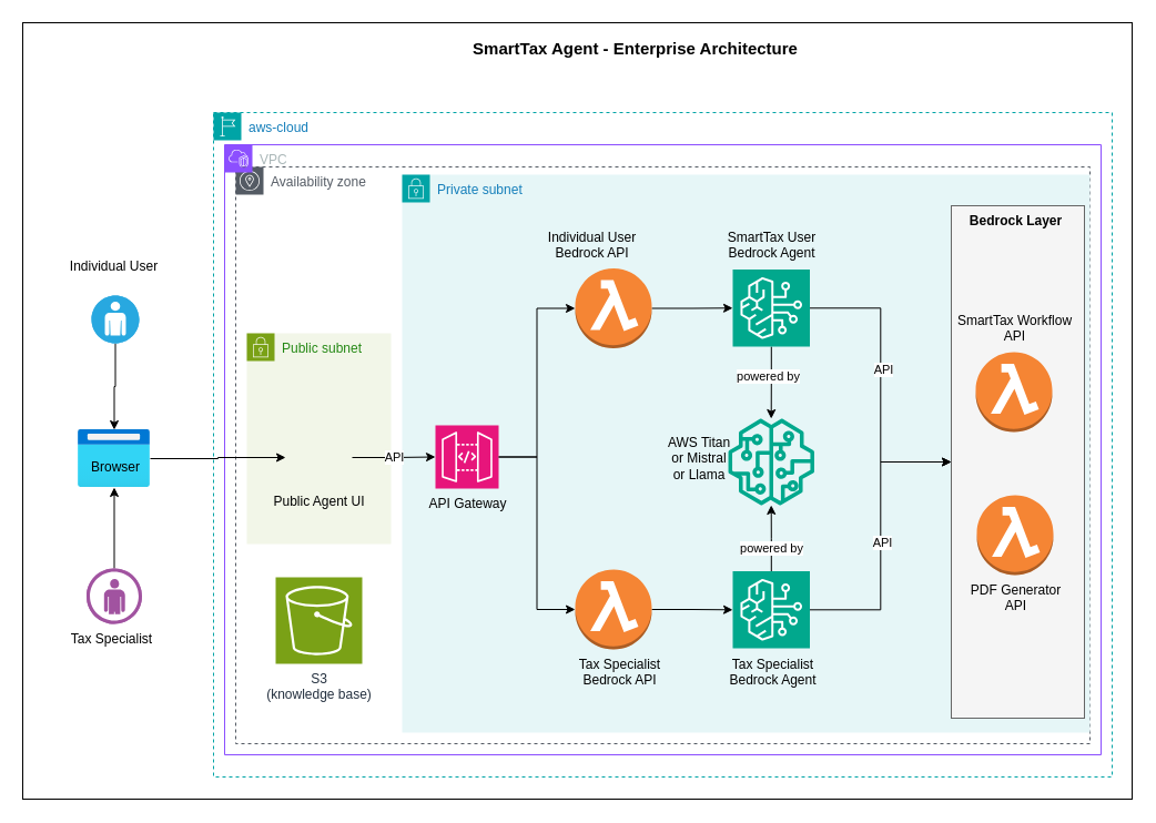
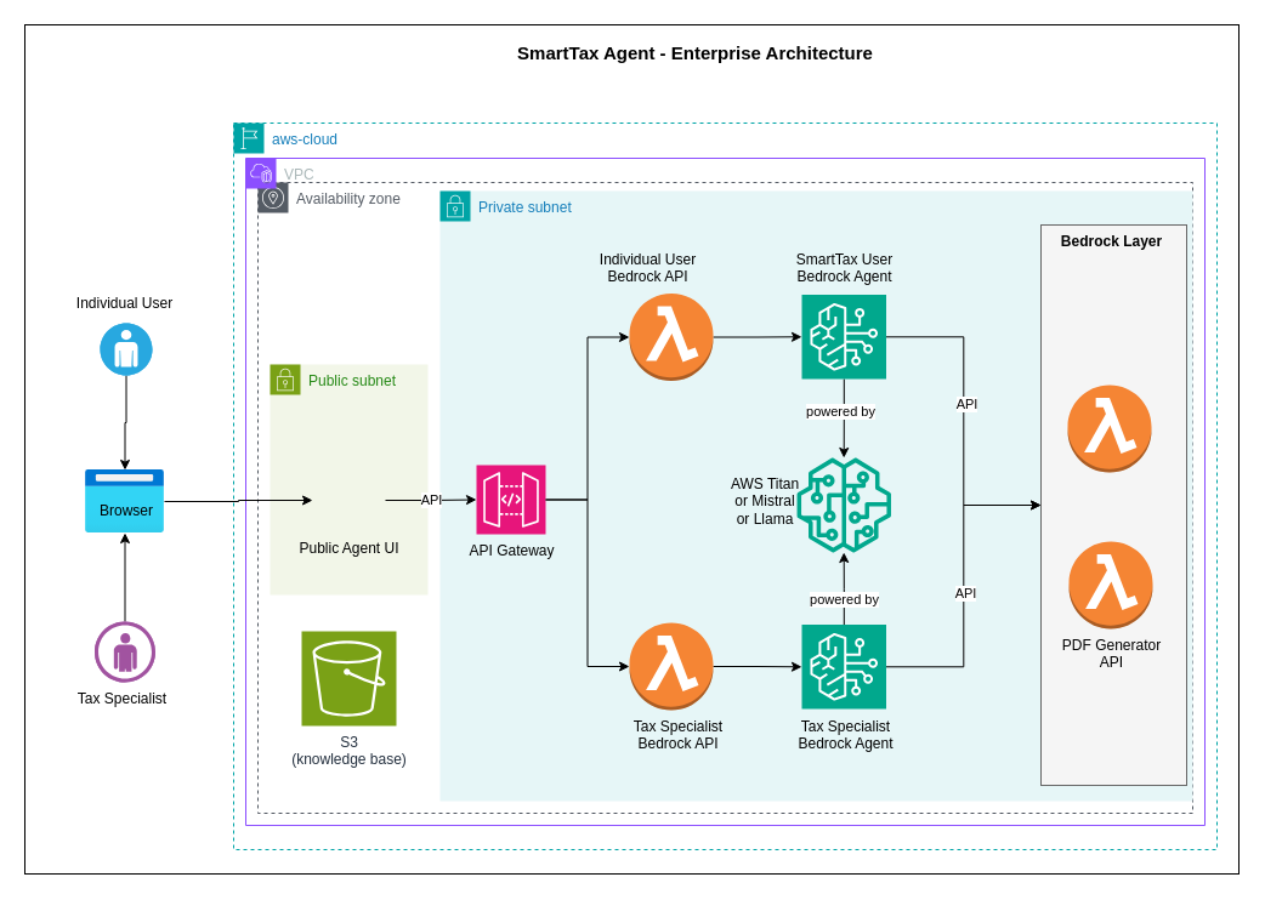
  <mxCell id="0" />
  <mxCell id="1" parent="0" />
  <mxCell id="2" value="" style="rounded=0;whiteSpace=wrap;html=1;" vertex="1" parent="1"><mxGeometry x="20" width="1000" height="700" as="geometry" y="20" /></mxCell>
  <mxCell id="3" value="Availability zone" style="sketch=0;outlineConnect=0;gradientColor=none;html=1;whiteSpace=wrap;fontSize=12;fontStyle=0;shape=mxgraph.aws4.group;grIcon=mxgraph.aws4.group_availability_zone;strokeColor=#545B64;fillColor=none;verticalAlign=top;align=left;spacingLeft=30;fontColor=#545B64;dashed=1;" vertex="1" parent="1"><mxGeometry x="212" y="150" width="770" height="520" as="geometry" /></mxCell>
  <mxCell id="4" value="aws-cloud" style="points=[[0,0],[0.25,0],[0.5,0],[0.75,0],[1,0],[1,0.25],[1,0.5],[1,0.75],[1,1],[0.75,1],[0.5,1],[0.25,1],[0,1],[0,0.75],[0,0.5],[0,0.25]];outlineConnect=0;gradientColor=none;html=1;whiteSpace=wrap;fontSize=12;fontStyle=0;container=1;pointerEvents=0;collapsible=0;recursiveResize=0;shape=mxgraph.aws4.group;grIcon=mxgraph.aws4.group_region;strokeColor=#00A4A6;fillColor=none;verticalAlign=top;align=left;spacingLeft=30;fontColor=#147EBA;dashed=1;" vertex="1" parent="1"><mxGeometry x="192" y="101" width="810" height="599" as="geometry" /></mxCell>
  <mxCell id="5" value="SmartTax Agent - Enterprise Architecture" style="text;html=1;strokeColor=none;fillColor=none;align=center;verticalAlign=top;fontStyle=1;fontSize=15;" vertex="1" parent="1"><mxGeometry x="522" y="28" width="100" height="30" as="geometry" /></mxCell>
  <mxCell id="6" value="VPC" style="points=[[0,0],[0.25,0],[0.5,0],[0.75,0],[1,0],[1,0.25],[1,0.5],[1,0.75],[1,1],[0.75,1],[0.5,1],[0.25,1],[0,1],[0,0.75],[0,0.5],[0,0.25]];outlineConnect=0;gradientColor=none;html=1;whiteSpace=wrap;fontSize=12;fontStyle=0;container=1;pointerEvents=0;collapsible=0;recursiveResize=0;shape=mxgraph.aws4.group;grIcon=mxgraph.aws4.group_vpc2;strokeColor=#8C4FFF;fillColor=none;verticalAlign=top;align=left;spacingLeft=30;fontColor=#AAB7B8;dashed=0;" vertex="1" parent="1"><mxGeometry x="202" y="130" width="790" height="550" as="geometry" /></mxCell>
  <mxCell id="7" value="Public subnet" style="points=[[0,0],[0.25,0],[0.5,0],[0.75,0],[1,0],[1,0.25],[1,0.5],[1,0.75],[1,1],[0.75,1],[0.5,1],[0.25,1],[0,1],[0,0.75],[0,0.5],[0,0.25]];outlineConnect=0;gradientColor=none;html=1;whiteSpace=wrap;fontSize=12;fontStyle=0;container=1;pointerEvents=0;collapsible=0;recursiveResize=0;shape=mxgraph.aws4.group;grIcon=mxgraph.aws4.group_security_group;grStroke=0;strokeColor=#7AA116;fillColor=#F2F6E8;verticalAlign=top;align=left;spacingLeft=30;fontColor=#248814;dashed=0;" vertex="1" parent="6"><mxGeometry x="20" y="170" width="130" height="190" as="geometry" /></mxCell>
  <mxCell id="8" value="" style="shape=image;image=https://img.icons8.com/ios-filled/100/monitor--v1.png;" vertex="1" parent="7"><mxGeometry x="35" y="82" width="60" height="60" as="geometry" /></mxCell>
  <mxCell id="9" value="Public Agent UI&lt;div&gt;&lt;br/&gt;&lt;/div&gt;" style="text;html=1;strokeColor=none;fillColor=none;align=center;verticalAlign=top;" vertex="1" parent="7"><mxGeometry x="15" y="138" width="100" height="30" as="geometry" /></mxCell>
  <mxCell id="10" value="Private subnet" style="points=[[0,0],[0.25,0],[0.5,0],[0.75,0],[1,0],[1,0.25],[1,0.5],[1,0.75],[1,1],[0.75,1],[0.5,1],[0.25,1],[0,1],[0,0.75],[0,0.5],[0,0.25]];outlineConnect=0;gradientColor=none;html=1;whiteSpace=wrap;fontSize=12;fontStyle=0;container=1;pointerEvents=0;collapsible=0;recursiveResize=0;shape=mxgraph.aws4.group;grIcon=mxgraph.aws4.group_security_group;grStroke=0;strokeColor=#00A4A6;fillColor=#E6F6F7;verticalAlign=top;align=left;spacingLeft=30;fontColor=#147EBA;dashed=0;" vertex="1" parent="6"><mxGeometry x="160" y="27" width="620" height="503" as="geometry" /></mxCell>
  <mxCell id="11" value="" style="rounded=0;whiteSpace=wrap;html=1;fillColor=#f5f5f5;fontColor=#333333;strokeColor=#666666;" vertex="1" parent="10"><mxGeometry x="495" y="28" width="120" height="462" as="geometry" /></mxCell>
  <mxCell id="12" value="" style="edgeStyle=orthogonalEdgeStyle;rounded=0;orthogonalLoop=1;jettySize=auto;html=1;" edge="1" parent="10" source="16" target="38"><mxGeometry relative="1" as="geometry" /></mxCell>
  <mxCell id="13" value="powered by" style="edgeLabel;html=1;align=center;verticalAlign=middle;resizable=0;points=[];" vertex="1" connectable="0" parent="12"><mxGeometry x="-0.215" y="-3" relative="1" as="geometry"><mxPoint as="offset" /></mxGeometry></mxCell>
  <mxCell id="14" value="" style="edgeStyle=orthogonalEdgeStyle;rounded=0;orthogonalLoop=1;jettySize=auto;html=1;entryX=0;entryY=0.5;entryDx=0;entryDy=0;" edge="1" parent="10" source="16" target="11"><mxGeometry relative="1" as="geometry" /></mxCell>
  <mxCell id="15" value="API" style="edgeLabel;html=1;align=center;verticalAlign=middle;resizable=0;points=[];" vertex="1" connectable="0" parent="14"><mxGeometry x="-0.108" y="2" relative="1" as="geometry"><mxPoint as="offset" /></mxGeometry></mxCell>
  <mxCell id="16" value="" style="sketch=0;points=[[0,0,0],[0.25,0,0],[0.5,0,0],[0.75,0,0],[1,0,0],[0,1,0],[0.25,1,0],[0.5,1,0],[0.75,1,0],[1,1,0],[0,0.25,0],[0,0.5,0],[0,0.75,0],[1,0.25,0],[1,0.5,0],[1,0.75,0]];outlineConnect=0;fontColor=#232F3E;fillColor=#01A88D;strokeColor=#ffffff;dashed=0;verticalLabelPosition=bottom;verticalAlign=top;align=center;html=1;fontSize=12;fontStyle=0;aspect=fixed;shape=mxgraph.aws4.resourceIcon;resIcon=mxgraph.aws4.bedrock;" vertex="1" parent="10"><mxGeometry x="298" y="85.5" width="69.5" height="69.5" as="geometry" /></mxCell>
  <mxCell id="17" value="" style="edgeStyle=orthogonalEdgeStyle;rounded=0;orthogonalLoop=1;jettySize=auto;html=1;entryX=0;entryY=0.5;entryDx=0;entryDy=0;entryPerimeter=0;" edge="1" parent="10" source="18" target="16"><mxGeometry relative="1" as="geometry" /></mxCell>
  <mxCell id="18" value="" style="outlineConnect=0;dashed=0;verticalLabelPosition=bottom;verticalAlign=top;align=center;html=1;shape=mxgraph.aws3.lambda_function;fillColor=#F58534;gradientColor=none;" vertex="1" parent="10"><mxGeometry x="156" y="84.5" width="69" height="72" as="geometry" /></mxCell>
  <mxCell id="19" value="" style="sketch=0;points=[[0,0,0],[0.25,0,0],[0.5,0,0],[0.75,0,0],[1,0,0],[0,1,0],[0.25,1,0],[0.5,1,0],[0.75,1,0],[1,1,0],[0,0.25,0],[0,0.5,0],[0,0.75,0],[1,0.25,0],[1,0.5,0],[1,0.75,0]];outlineConnect=0;fontColor=#232F3E;fillColor=#E7157B;strokeColor=#ffffff;dashed=0;verticalLabelPosition=bottom;verticalAlign=top;align=center;html=1;fontSize=12;fontStyle=0;aspect=fixed;shape=mxgraph.aws4.resourceIcon;resIcon=mxgraph.aws4.api_gateway;" vertex="1" parent="10"><mxGeometry x="30" y="226" width="57" height="57" as="geometry" /></mxCell>
  <mxCell id="20" value="&lt;div&gt;API Gateway&lt;/div&gt;" style="text;html=1;strokeColor=none;fillColor=none;align=center;verticalAlign=top;" vertex="1" parent="10"><mxGeometry x="8.5" y="283" width="100" height="30" as="geometry" /></mxCell>
  <mxCell id="21" value="&lt;div&gt;Individual User &lt;br&gt;Bedrock API&lt;/div&gt;" style="text;html=1;strokeColor=none;fillColor=none;align=center;verticalAlign=top;" vertex="1" parent="10"><mxGeometry x="120.5" y="43" width="100" height="30" as="geometry" /></mxCell>
  <mxCell id="22" value="" style="edgeStyle=orthogonalEdgeStyle;rounded=0;orthogonalLoop=1;jettySize=auto;html=1;" edge="1" parent="10" source="23" target="29"><mxGeometry relative="1" as="geometry" /></mxCell>
  <mxCell id="23" value="" style="outlineConnect=0;dashed=0;verticalLabelPosition=bottom;verticalAlign=top;align=center;html=1;shape=mxgraph.aws3.lambda_function;fillColor=#F58534;gradientColor=none;" vertex="1" parent="10"><mxGeometry x="156" y="356" width="69" height="72" as="geometry" /></mxCell>
  <mxCell id="24" value="&lt;div&gt;Tax Specialist &lt;br&gt;Bedrock API&lt;/div&gt;" style="text;html=1;strokeColor=none;fillColor=none;align=center;verticalAlign=top;" vertex="1" parent="10"><mxGeometry x="146" y="428" width="100" height="30" as="geometry" /></mxCell>
  <mxCell id="25" value="" style="edgeStyle=orthogonalEdgeStyle;rounded=0;orthogonalLoop=1;jettySize=auto;html=1;" edge="1" parent="10" source="29" target="38"><mxGeometry relative="1" as="geometry" /></mxCell>
  <mxCell id="26" value="powered by" style="edgeLabel;html=1;align=center;verticalAlign=middle;resizable=0;points=[];" vertex="1" connectable="0" parent="25"><mxGeometry x="-0.288" relative="1" as="geometry"><mxPoint as="offset" /></mxGeometry></mxCell>
  <mxCell id="27" value="" style="edgeStyle=orthogonalEdgeStyle;rounded=0;orthogonalLoop=1;jettySize=auto;html=1;entryX=0;entryY=0.5;entryDx=0;entryDy=0;" edge="1" parent="10" source="29" target="11"><mxGeometry relative="1" as="geometry" /></mxCell>
  <mxCell id="28" value="API" style="edgeLabel;html=1;align=center;verticalAlign=middle;resizable=0;points=[];" vertex="1" connectable="0" parent="27"><mxGeometry x="-0.042" y="-1" relative="1" as="geometry"><mxPoint as="offset" /></mxGeometry></mxCell>
  <mxCell id="29" value="" style="sketch=0;points=[[0,0,0],[0.25,0,0],[0.5,0,0],[0.75,0,0],[1,0,0],[0,1,0],[0.25,1,0],[0.5,1,0],[0.75,1,0],[1,1,0],[0,0.25,0],[0,0.5,0],[0,0.75,0],[1,0.25,0],[1,0.5,0],[1,0.75,0]];outlineConnect=0;fontColor=#232F3E;fillColor=#01A88D;strokeColor=#ffffff;dashed=0;verticalLabelPosition=bottom;verticalAlign=top;align=center;html=1;fontSize=12;fontStyle=0;aspect=fixed;shape=mxgraph.aws4.resourceIcon;resIcon=mxgraph.aws4.bedrock;" vertex="1" parent="10"><mxGeometry x="298" y="357.5" width="69.5" height="69.5" as="geometry" /></mxCell>
  <mxCell id="30" value="&lt;div&gt;SmartTax User &lt;br&gt;Bedrock Agent&lt;/div&gt;" style="text;html=1;strokeColor=none;fillColor=none;align=center;verticalAlign=top;" vertex="1" parent="10"><mxGeometry x="282.75" y="43" width="100" height="30" as="geometry" /></mxCell>
  <mxCell id="31" value="&lt;div&gt;Tax Specialist&lt;br&gt;Bedrock Agent&lt;/div&gt;" style="text;html=1;strokeColor=none;fillColor=none;align=center;verticalAlign=top;" vertex="1" parent="10"><mxGeometry x="283.75" y="428" width="100" height="30" as="geometry" /></mxCell>
  <mxCell id="32" value="" style="outlineConnect=0;dashed=0;verticalLabelPosition=bottom;verticalAlign=top;align=center;html=1;shape=mxgraph.aws3.lambda_function;fillColor=#F58534;gradientColor=none;" vertex="1" parent="10"><mxGeometry x="517" y="160" width="69" height="72" as="geometry" /></mxCell>
  <mxCell id="33" value="" style="outlineConnect=0;dashed=0;verticalLabelPosition=bottom;verticalAlign=top;align=center;html=1;shape=mxgraph.aws3.lambda_function;fillColor=#F58534;gradientColor=none;" vertex="1" parent="10"><mxGeometry x="518" y="289" width="69" height="72" as="geometry" /></mxCell>
- <mxCell id="34" value="&lt;div&gt;SmartTax Workflow &lt;br&gt;API&lt;/div&gt;" style="text;html=1;strokeColor=none;fillColor=none;align=center;verticalAlign=top;" vertex="1" parent="10"><mxGeometry x="501.5" y="118" width="100" height="30" as="geometry" /></mxCell>
  <mxCell id="35" value="&lt;div&gt;PDF Generator &lt;br&gt;API&lt;/div&gt;" style="text;html=1;strokeColor=none;fillColor=none;align=center;verticalAlign=top;" vertex="1" parent="10"><mxGeometry x="502.5" y="361" width="100" height="30" as="geometry" /></mxCell>
  <mxCell id="36" style="edgeStyle=orthogonalEdgeStyle;rounded=0;orthogonalLoop=1;jettySize=auto;html=1;entryX=0;entryY=0.5;entryDx=0;entryDy=0;entryPerimeter=0;" edge="1" parent="10" source="19" target="18"><mxGeometry relative="1" as="geometry" /></mxCell>
  <mxCell id="37" style="edgeStyle=orthogonalEdgeStyle;rounded=0;orthogonalLoop=1;jettySize=auto;html=1;entryX=0;entryY=0.5;entryDx=0;entryDy=0;entryPerimeter=0;" edge="1" parent="10" source="19" target="23"><mxGeometry relative="1" as="geometry" /></mxCell>
  <mxCell id="38" value="" style="sketch=0;outlineConnect=0;fontColor=#232F3E;gradientColor=none;fillColor=#01A88D;strokeColor=none;dashed=0;verticalLabelPosition=bottom;verticalAlign=top;align=center;html=1;fontSize=12;fontStyle=0;aspect=fixed;pointerEvents=1;shape=mxgraph.aws4.sagemaker_model;" vertex="1" parent="10"><mxGeometry x="293.75" y="220" width="78" height="78" as="geometry" /></mxCell>
  <mxCell id="39" value="AWS Titan or Mistral or Llama" style="text;html=1;align=center;verticalAlign=middle;whiteSpace=wrap;rounded=0;" vertex="1" parent="10"><mxGeometry x="238" y="241" width="60" height="30" as="geometry" /></mxCell>
  <mxCell id="40" value="&lt;div&gt;&lt;b&gt;Bedrock Layer&lt;/b&gt;&lt;/div&gt;" style="text;html=1;strokeColor=none;fillColor=none;align=center;verticalAlign=top;" vertex="1" parent="10"><mxGeometry x="502.5" y="28" width="100" height="30" as="geometry" /></mxCell>
  <mxCell id="41" value="S3 &lt;br&gt;(knowledge base)" style="sketch=0;points=[[0,0,0],[0.25,0,0],[0.5,0,0],[0.75,0,0],[1,0,0],[0,1,0],[0.25,1,0],[0.5,1,0],[0.75,1,0],[1,1,0],[0,0.25,0],[0,0.5,0],[0,0.75,0],[1,0.25,0],[1,0.5,0],[1,0.75,0]];outlineConnect=0;fontColor=#232F3E;fillColor=#7AA116;strokeColor=#ffffff;dashed=0;verticalLabelPosition=bottom;verticalAlign=top;align=center;html=1;fontSize=12;fontStyle=0;aspect=fixed;shape=mxgraph.aws4.resourceIcon;resIcon=mxgraph.aws4.s3;" vertex="1" parent="6"><mxGeometry x="46" y="390" width="78" height="78" as="geometry" /></mxCell>
  <mxCell id="42" value="API" style="edgeStyle=orthogonalEdgeStyle;rounded=0;orthogonalLoop=1;jettySize=auto;html=1;" edge="1" parent="6" source="8" target="19"><mxGeometry relative="1" as="geometry" /></mxCell>
  <mxCell id="43" value="" style="edgeStyle=orthogonalEdgeStyle;rounded=0;orthogonalLoop=1;jettySize=auto;html=1;" edge="1" parent="1" source="44" target="51"><mxGeometry relative="1" as="geometry" /></mxCell>
  <mxCell id="44" value="" style="fillColor=#28A8E0;verticalLabelPosition=bottom;sketch=0;html=1;strokeColor=#ffffff;verticalAlign=top;align=center;points=[[0.145,0.145,0],[0.5,0,0],[0.855,0.145,0],[1,0.5,0],[0.855,0.855,0],[0.5,1,0],[0.145,0.855,0],[0,0.5,0]];pointerEvents=1;shape=mxgraph.cisco_safe.compositeIcon;bgIcon=ellipse;resIcon=mxgraph.cisco_safe.capability.user;" vertex="1" parent="1"><mxGeometry x="82" y="266" width="43" height="43" as="geometry" /></mxCell>
  <mxCell id="45" value="" style="shape=image;image=https://img.icons8.com/ios-glyphs/30/lock--v1.png;" vertex="1" parent="1"><mxGeometry x="105" y="337" width="20" height="20" as="geometry" /></mxCell>
- <mxCell id="46" value="Individual User" style="text;html=1;strokeColor=none;fillColor=none;align=center;verticalAlign=top;" vertex="1" parent="1"><mxGeometry x="52" y="226" width="100" height="30" as="geometry" /></mxCell>
+ <mxCell id="46" value="Individual User" style="text;html=1;strokeColor=none;fillColor=none;align=center;verticalAlign=top;" vertex="1" parent="1"><mxGeometry x="52" y="236" width="100" height="30" as="geometry" /></mxCell>
  <mxCell id="47" value="" style="edgeStyle=orthogonalEdgeStyle;rounded=0;orthogonalLoop=1;jettySize=auto;html=1;" edge="1" parent="1" source="48" target="51"><mxGeometry relative="1" as="geometry" /></mxCell>
  <mxCell id="48" value="" style="verticalLabelPosition=bottom;sketch=0;html=1;fillColor=#A153A0;strokeColor=#ffffff;verticalAlign=top;align=center;points=[[0,0.5,0],[0.125,0.25,0],[0.25,0,0],[0.5,0,0],[0.75,0,0],[0.875,0.25,0],[1,0.5,0],[0.875,0.75,0],[0.75,1,0],[0.5,1,0],[0.125,0.75,0]];pointerEvents=1;shape=mxgraph.cisco_safe.compositeIcon;bgIcon=ellipse;resIcon=mxgraph.cisco_safe.design.user;" vertex="1" parent="1"><mxGeometry x="77.5" y="512" width="50" height="50" as="geometry" /></mxCell>
  <mxCell id="49" value="Tax Specialist" style="text;html=1;strokeColor=none;fillColor=none;align=center;verticalAlign=top;" vertex="1" parent="1"><mxGeometry x="50" y="562" width="100" height="30" as="geometry" /></mxCell>
  <mxCell id="50" value="" style="edgeStyle=orthogonalEdgeStyle;rounded=0;orthogonalLoop=1;jettySize=auto;html=1;entryX=0;entryY=0.5;entryDx=0;entryDy=0;" edge="1" parent="1" source="51" target="8"><mxGeometry relative="1" as="geometry" /></mxCell>
  <mxCell id="51" value="" style="image;aspect=fixed;html=1;points=[];align=center;fontSize=12;image=img/lib/azure2/general/Browser.svg;" vertex="1" parent="1"><mxGeometry x="70" y="387" width="65" height="52" as="geometry" /></mxCell>
  <mxCell id="52" value="" style="shape=image;image=https://img.icons8.com/ios-glyphs/30/lock--v1.png;" vertex="1" parent="1"><mxGeometry x="105" y="468" width="20" height="20" as="geometry" /></mxCell>
  <mxCell id="53" value="Browser" style="text;html=1;align=center;verticalAlign=middle;whiteSpace=wrap;rounded=0;" vertex="1" parent="1"><mxGeometry x="74" y="406" width="60" height="30" as="geometry" /></mxCell>
